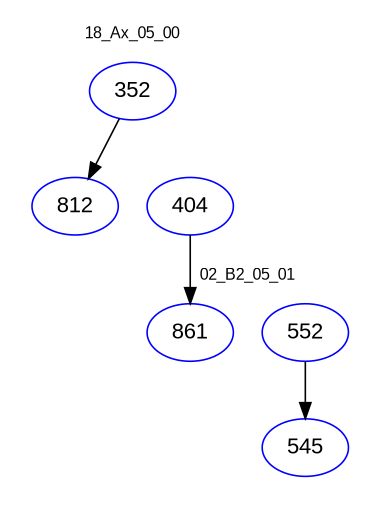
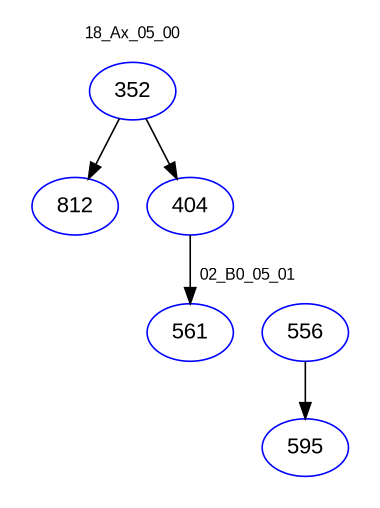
  digraph {
    fontname="Liberation Sans"
    node [color=blue fontname="Liberation Sans"]
    edge [color=black fontname="Liberation Sans"]
    n1 [label=352]
    n2 [label=812]
    n3 [label=404]
-   n4 [label=552]
-   n5 [label=545]
-   n6 [label=861]
+   n4 [label=556]
+   n5 [label=595]
+   n6 [label=561]
    subgraph cluster_1 {
      color=white
      fontsize=10
      label="18_Ax_05_00"
      n1
      n2
      n3
    }
    subgraph cluster_2 {
      color=white
      fontsize=10
-     label="02_B2_05_01"
+     label="02_B0_05_01"
      n4
      n5
      n6
    }
    n1 -> n2
+   n1 -> n3
    n3 -> n6
    n4 -> n5
  }
